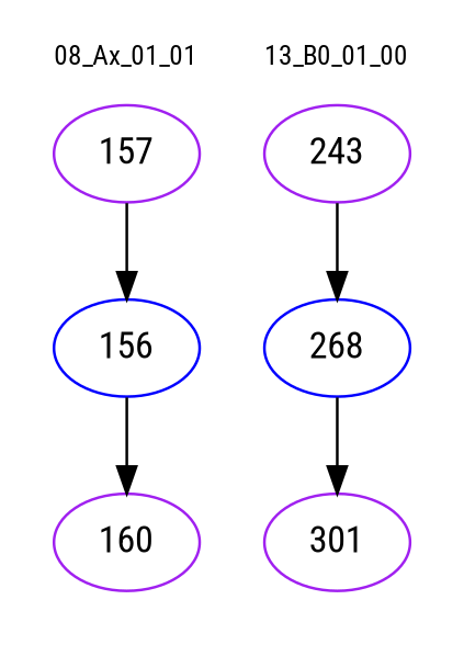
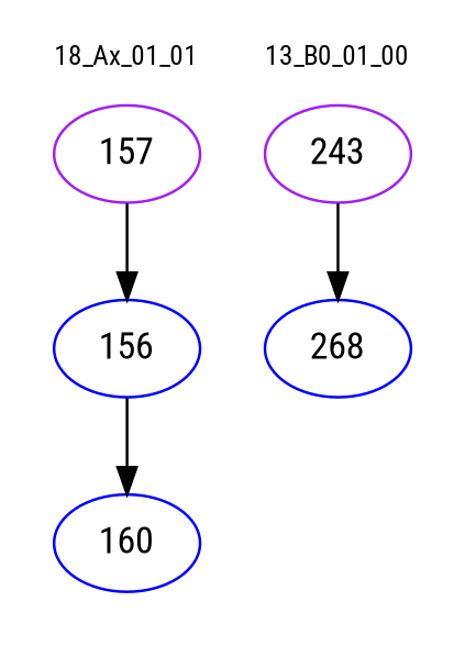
  digraph {
    fontname="Roboto Condensed"
    node [color=purple fontname="Roboto Condensed"]
    edge [color=black fontname="Roboto Condensed"]
    n1 [color=blue label=156]
-   n2 [label=160]
+   n2 [color=blue label=160]
    n3 [label=157]
    n4 [color=blue label=268]
-   n5 [label=301]
    n6 [label=243]
    subgraph cluster_1 {
      color=white
      fontsize=10
-     label="08_Ax_01_01"
+     label="18_Ax_01_01"
      n1
      n2
      n3
    }
    subgraph cluster_2 {
      color=white
      fontsize=10
      label="13_B0_01_00"
      n4
-     n5
      n6
    }
    n1 -> n2
    n3 -> n1
-   n4 -> n5
    n6 -> n4
  }
